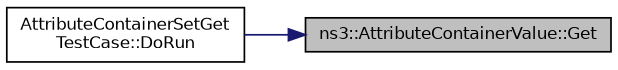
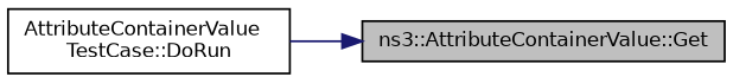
  digraph {
    rankdir=RL
    node [color=black fontname=Helvetica fontsize=10 shape=record style=filled]
    n1 [fillcolor=grey75 fontcolor=black height=0.2 label="ns3::AttributeContainerValue::Get" width=0.4]
-   n2 [fillcolor=white height=0.2 label="AttributeContainerSetGet\lTestCase::DoRun" width=0.4]
+   n2 [fillcolor=white height=0.2 label="AttributeContainerValue\lTestCase::DoRun" width=0.4]
    n1 -> n2 [color=midnightblue dir=back fontname=Helvetica fontsize=10 labelfontname=Helvetica labelfontsize=10 style=solid]
  }
